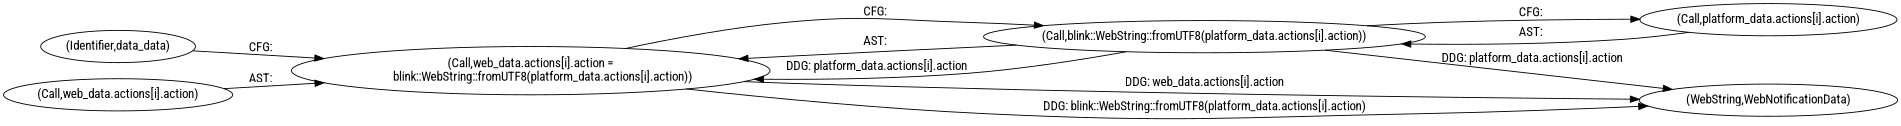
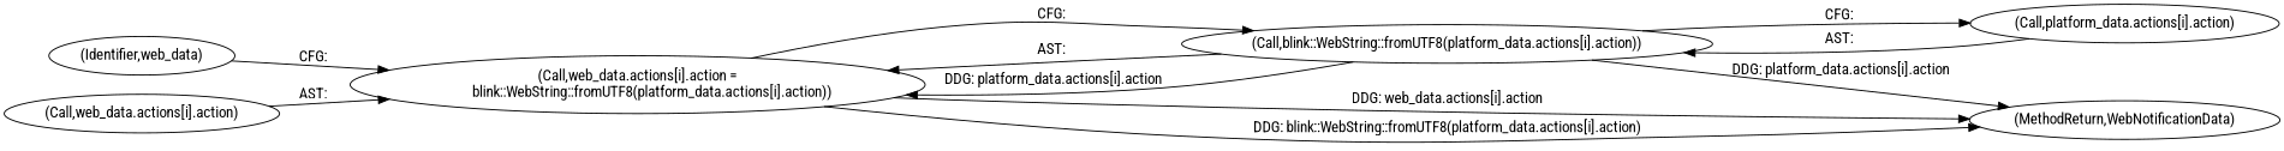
  digraph {
    fontname="Roboto Condensed"
    rankdir=LR
    node [fontname="Roboto Condensed"]
    edge [fontname="Roboto Condensed"]
    n1 [label="(Call,web_data.actions[i].action =\n         blink::WebString::fromUTF8(platform_data.actions[i].action))"]
    n2 [label="(Call,blink::WebString::fromUTF8(platform_data.actions[i].action))"]
-   n3 [label="(WebString,WebNotificationData)"]
+   n3 [label="(MethodReturn,WebNotificationData)"]
    n4 [label="(Call,platform_data.actions[i].action)"]
-   n5 [label="(Identifier,data_data)"]
+   n5 [label="(Identifier,web_data)"]
    n6 [label="(Call,web_data.actions[i].action)"]
    n1 -> n2 [label="CFG: "]
    n1 -> n3 [label="DDG: web_data.actions[i].action"]
    n1 -> n3 [label="DDG: blink::WebString::fromUTF8(platform_data.actions[i].action)"]
    n2 -> n1 [label="AST: "]
    n2 -> n1 [label="DDG: platform_data.actions[i].action"]
    n2 -> n3 [label="DDG: platform_data.actions[i].action"]
    n2 -> n4 [label="CFG: "]
    n4 -> n2 [label="AST: "]
    n5 -> n1 [label="CFG: "]
    n6 -> n1 [label="AST: "]
  }
